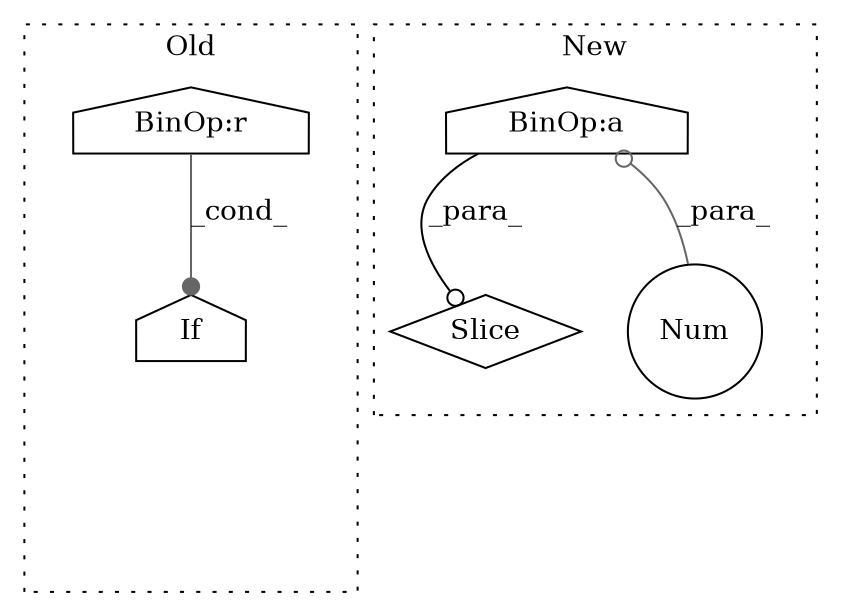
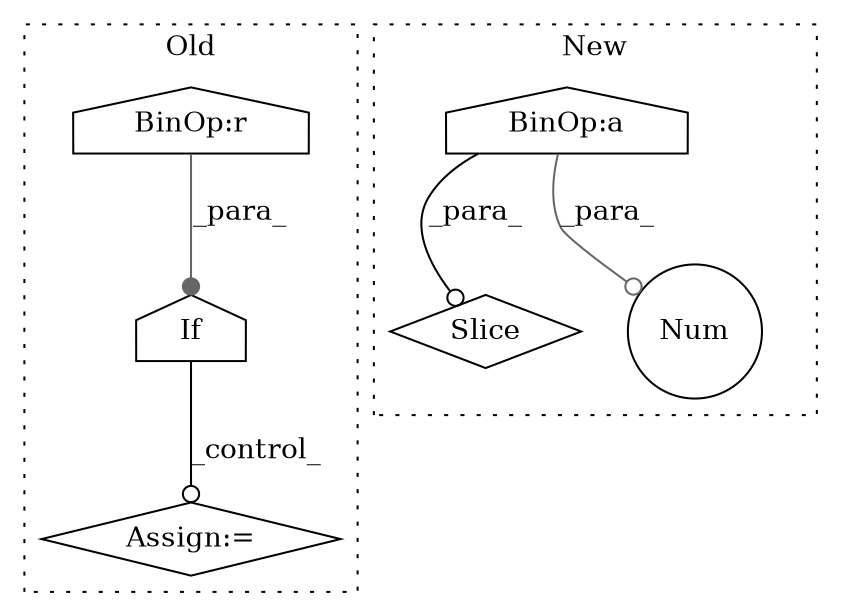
  digraph {
    node [l=1 shape=house]
    edge [arrowhead=odot color=black]
    n1 [a=96 l=3 label=If s=4833]
    n2 [a=40 l=19 label="BinOp:r" s=4836]
+   n3 [a=68 l=6 label="Assign:=" s=5218 shape=diamond]
    n4 [a=80 label=Slice s=2704 shape=diamond]
    n5 [a=82 l=2 label="BinOp:a" s=2711]
    n6 [a=76 label=Num s=2713 shape=circle]
    subgraph cluster_1 {
      label=Old
      style=dotted
      n1
      n2
+     n3
    }
    subgraph cluster_2 {
      label=New
      style=dotted
      n4
      n5
      n6
    }
-   n2 -> n1 [arrowhead=dot color=gray40 label=_cond_]
+   n1 -> n3 [label=_control_]
+   n2 -> n1 [arrowhead=dot color=gray40 label=_para_]
    n5 -> n4 [label=_para_]
-   n6 -> n5 [color=gray40 label=_para_]
+   n5 -> n6 [color=gray40 label=_para_]
  }
